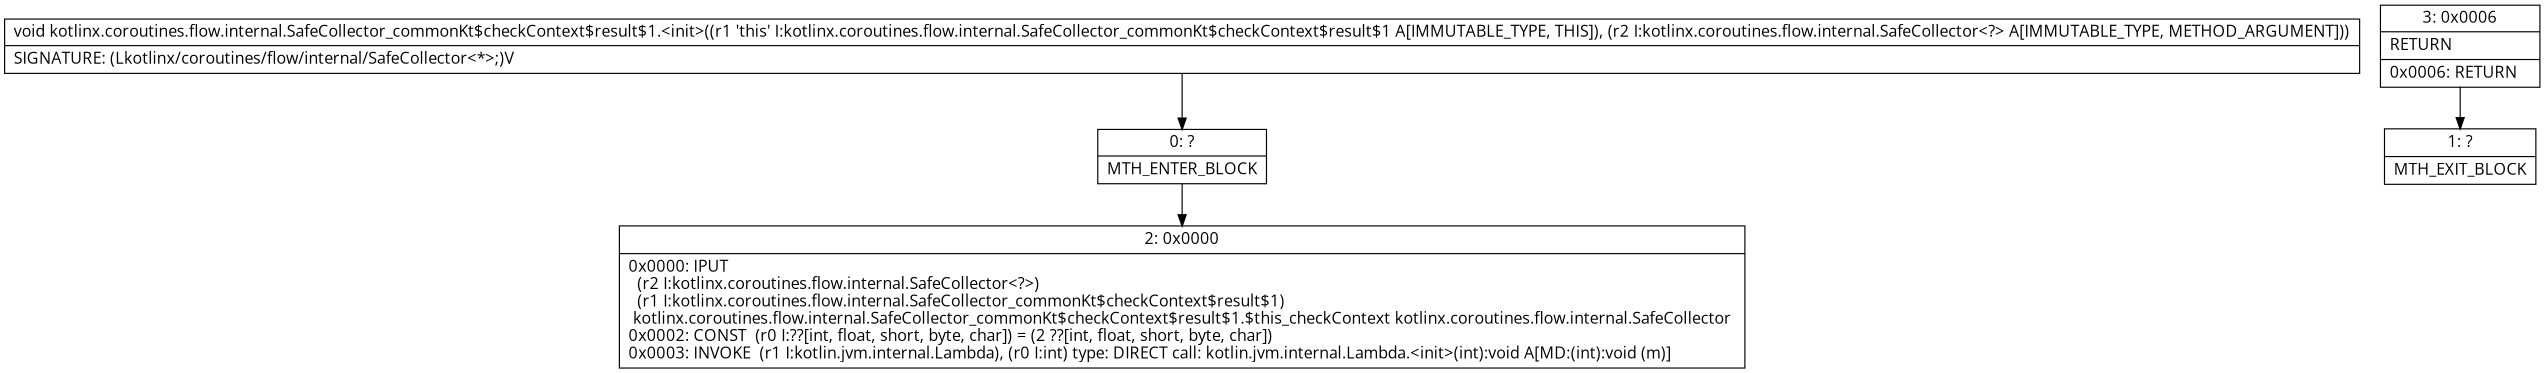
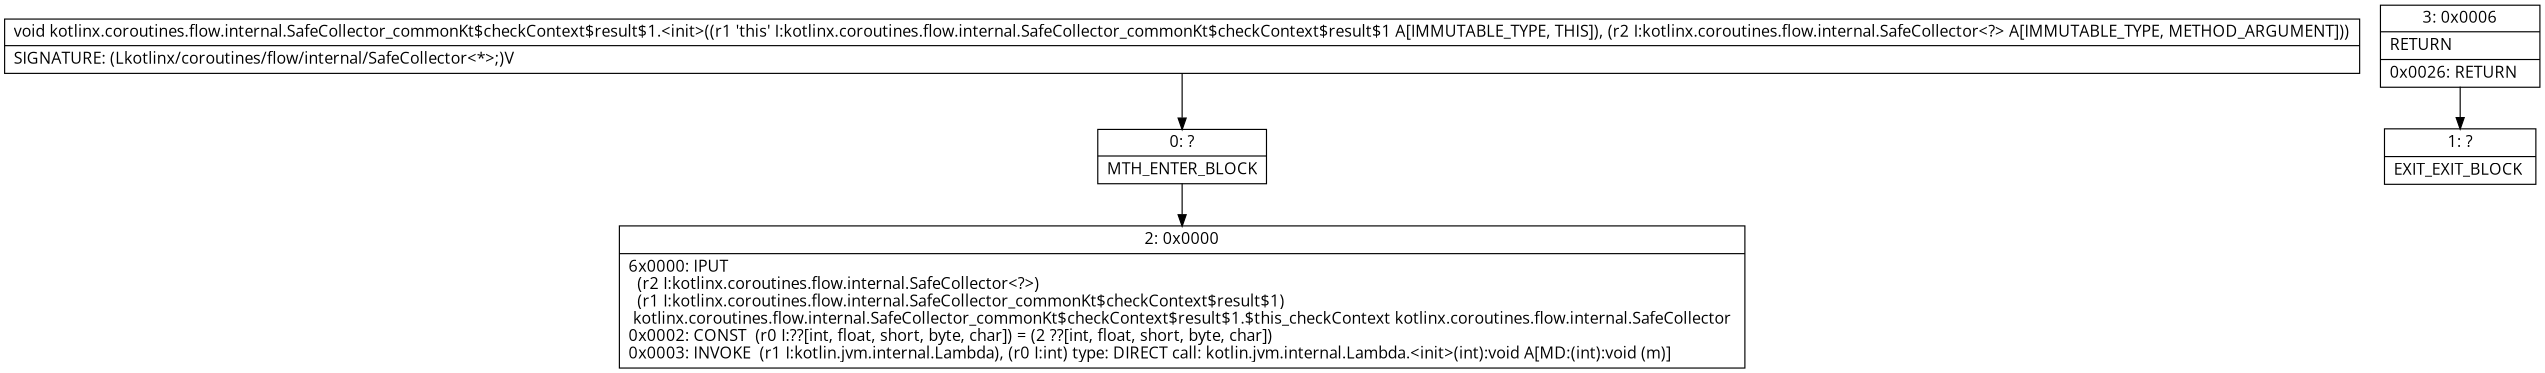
  digraph {
    fontname="Open Sans"
    node [fontname="Open Sans" shape=record]
    edge [fontname="Open Sans"]
    n1 [label="{0\:\ ?|MTH_ENTER_BLOCK\l}"]
-   n2 [label="{2\:\ 0x0000|0x0000: IPUT  \l  (r2 I:kotlinx.coroutines.flow.internal.SafeCollector\<?\>)\l  (r1 I:kotlinx.coroutines.flow.internal.SafeCollector_commonKt$checkContext$result$1)\l kotlinx.coroutines.flow.internal.SafeCollector_commonKt$checkContext$result$1.$this_checkContext kotlinx.coroutines.flow.internal.SafeCollector \l0x0002: CONST  (r0 I:??[int, float, short, byte, char]) = (2 ??[int, float, short, byte, char]) \l0x0003: INVOKE  (r1 I:kotlin.jvm.internal.Lambda), (r0 I:int) type: DIRECT call: kotlin.jvm.internal.Lambda.\<init\>(int):void A[MD:(int):void (m)]\l}"]
-   n3 [label="{3\:\ 0x0006|RETURN\l|0x0006: RETURN   \l}"]
-   n4 [label="{1\:\ ?|MTH_EXIT_BLOCK\l}"]
+   n2 [label="{2\:\ 0x0000|6x0000: IPUT  \l  (r2 I:kotlinx.coroutines.flow.internal.SafeCollector\<?\>)\l  (r1 I:kotlinx.coroutines.flow.internal.SafeCollector_commonKt$checkContext$result$1)\l kotlinx.coroutines.flow.internal.SafeCollector_commonKt$checkContext$result$1.$this_checkContext kotlinx.coroutines.flow.internal.SafeCollector \l0x0002: CONST  (r0 I:??[int, float, short, byte, char]) = (2 ??[int, float, short, byte, char]) \l0x0003: INVOKE  (r1 I:kotlin.jvm.internal.Lambda), (r0 I:int) type: DIRECT call: kotlin.jvm.internal.Lambda.\<init\>(int):void A[MD:(int):void (m)]\l}"]
+   n3 [label="{3\:\ 0x0006|RETURN\l|0x0026: RETURN   \l}"]
+   n4 [label="{1\:\ ?|EXIT_EXIT_BLOCK\l}"]
    n5 [label="{void kotlinx.coroutines.flow.internal.SafeCollector_commonKt$checkContext$result$1.\<init\>((r1 'this' I:kotlinx.coroutines.flow.internal.SafeCollector_commonKt$checkContext$result$1 A[IMMUTABLE_TYPE, THIS]), (r2 I:kotlinx.coroutines.flow.internal.SafeCollector\<?\> A[IMMUTABLE_TYPE, METHOD_ARGUMENT]))  | SIGNATURE: (Lkotlinx\/coroutines\/flow\/internal\/SafeCollector\<*\>;)V\l}"]
    n1 -> n2
    n3 -> n4
    n5 -> n1
  }
